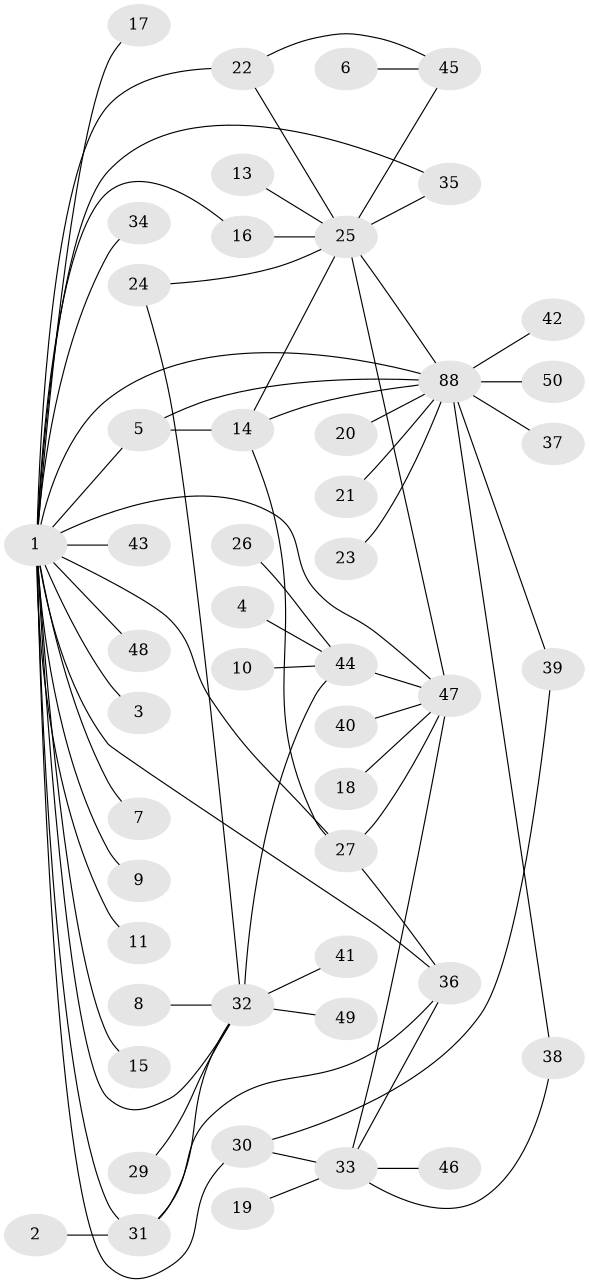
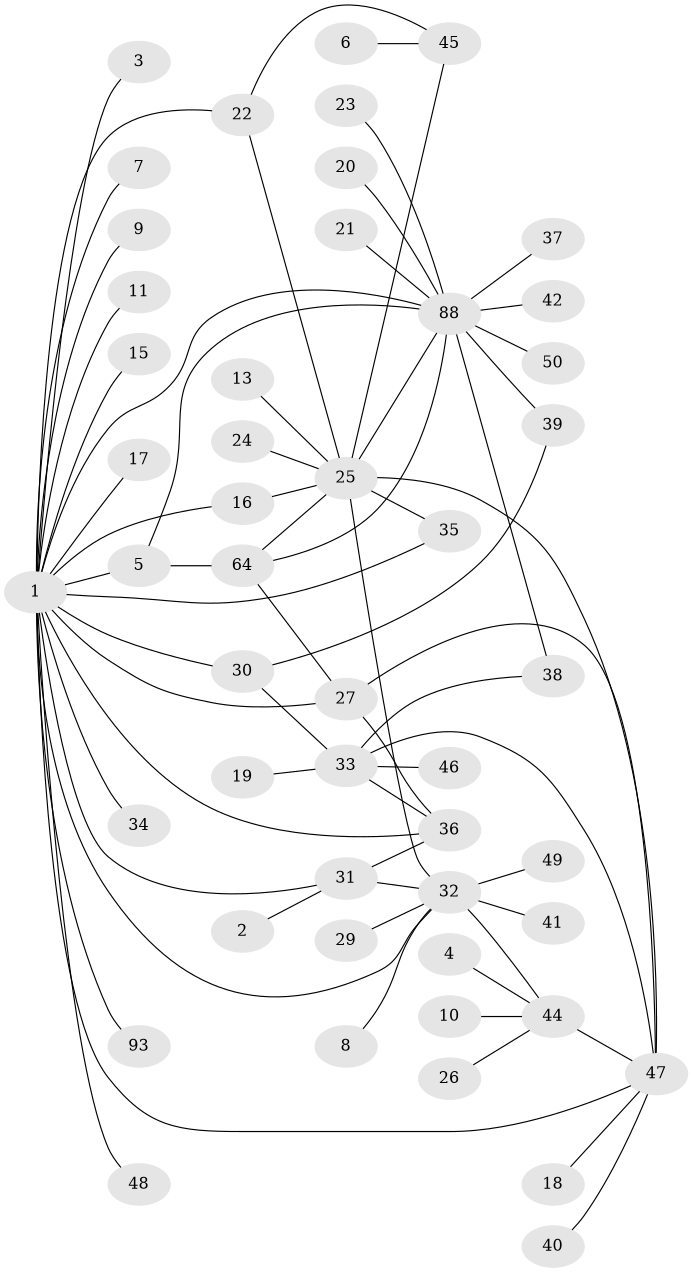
  graph {
    rankdir=LR
    node [color=gray90 style=filled]
    edge [weight=1.0]
    1
    3
    5
    7
    9
    11
    15
    16
    17
    22
    27
    n12 [label=88]
    30
    31
    32
    34
    35
    36
-   43
+   43 [label=93]
    47
    48
-   14
+   14 [label=64]
    25
    45
    37
    38
    39
    42
    50
    33
    44
    41
    49
    2
    4
    6
    8
    10
    13
    18
    19
    46
    20
    21
    23
    24
    26
    29
    40
    1 -- 3
    1 -- 5
    1 -- 7
    1 -- 9
    1 -- 11
    1 -- 15
    1 -- 16
    1 -- 17
    1 -- 22 [weight=2.0]
    1 -- 27
    1 -- n12 [weight=2.0]
    1 -- 30
    1 -- 31
    1 -- 32
    1 -- 34
    1 -- 35
    1 -- 36
    1 -- 43 [weight=2.0]
    1 -- 47 [weight=2.0]
    1 -- 48
    5 -- n12
    5 -- 14
    16 -- 25
    22 -- 25
    22 -- 45
    27 -- 36
    27 -- 47
    n12 -- 37
    n12 -- 38
    n12 -- 39
    n12 -- 42
    n12 -- 50
    30 -- 39
    30 -- 33
    31 -- 32
    31 -- 36
    32 -- 44
    32 -- 41
    32 -- 49
    14 -- 27
    14 -- n12 [weight=2.0]
    14 -- 25
    25 -- n12
-   24 -- 32 [weight=2.0]
+   25 -- 32 [weight=2.0]
    25 -- 35
    25 -- 47
    25 -- 45
    33 -- 36
    33 -- 47
    33 -- 38
    33 -- 46
    44 -- 47
    2 -- 31
    4 -- 44
    6 -- 45
    8 -- 32
    10 -- 44
    13 -- 25
    18 -- 47
    19 -- 33
    20 -- n12
    21 -- n12
    23 -- n12
    24 -- 25
    26 -- 44
    29 -- 32
    40 -- 47
  }
